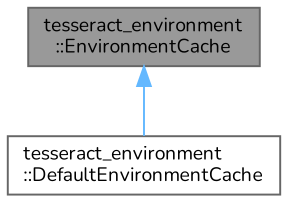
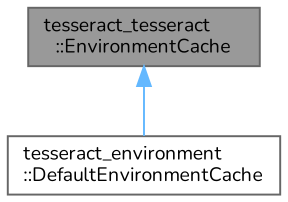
  digraph {
    fontname=Nunito
    node [color=gray40 fontname=Nunito fontsize=10 shape=box style=filled]
-   n1 [fillcolor=grey60 fontcolor=black height=0.2 label="tesseract_environment\l::EnvironmentCache" width=0.4]
+   n1 [fillcolor=grey60 fontcolor=black height=0.2 label="tesseract_tesseract\l::EnvironmentCache" width=0.4]
    n2 [fillcolor=white height=0.2 label="tesseract_environment\l::DefaultEnvironmentCache" width=0.4]
    n1 -> n2 [color=steelblue1 dir=back fontname=Nunito fontsize=10 labelfontname=Helvetica labelfontsize=10 style=solid]
  }
